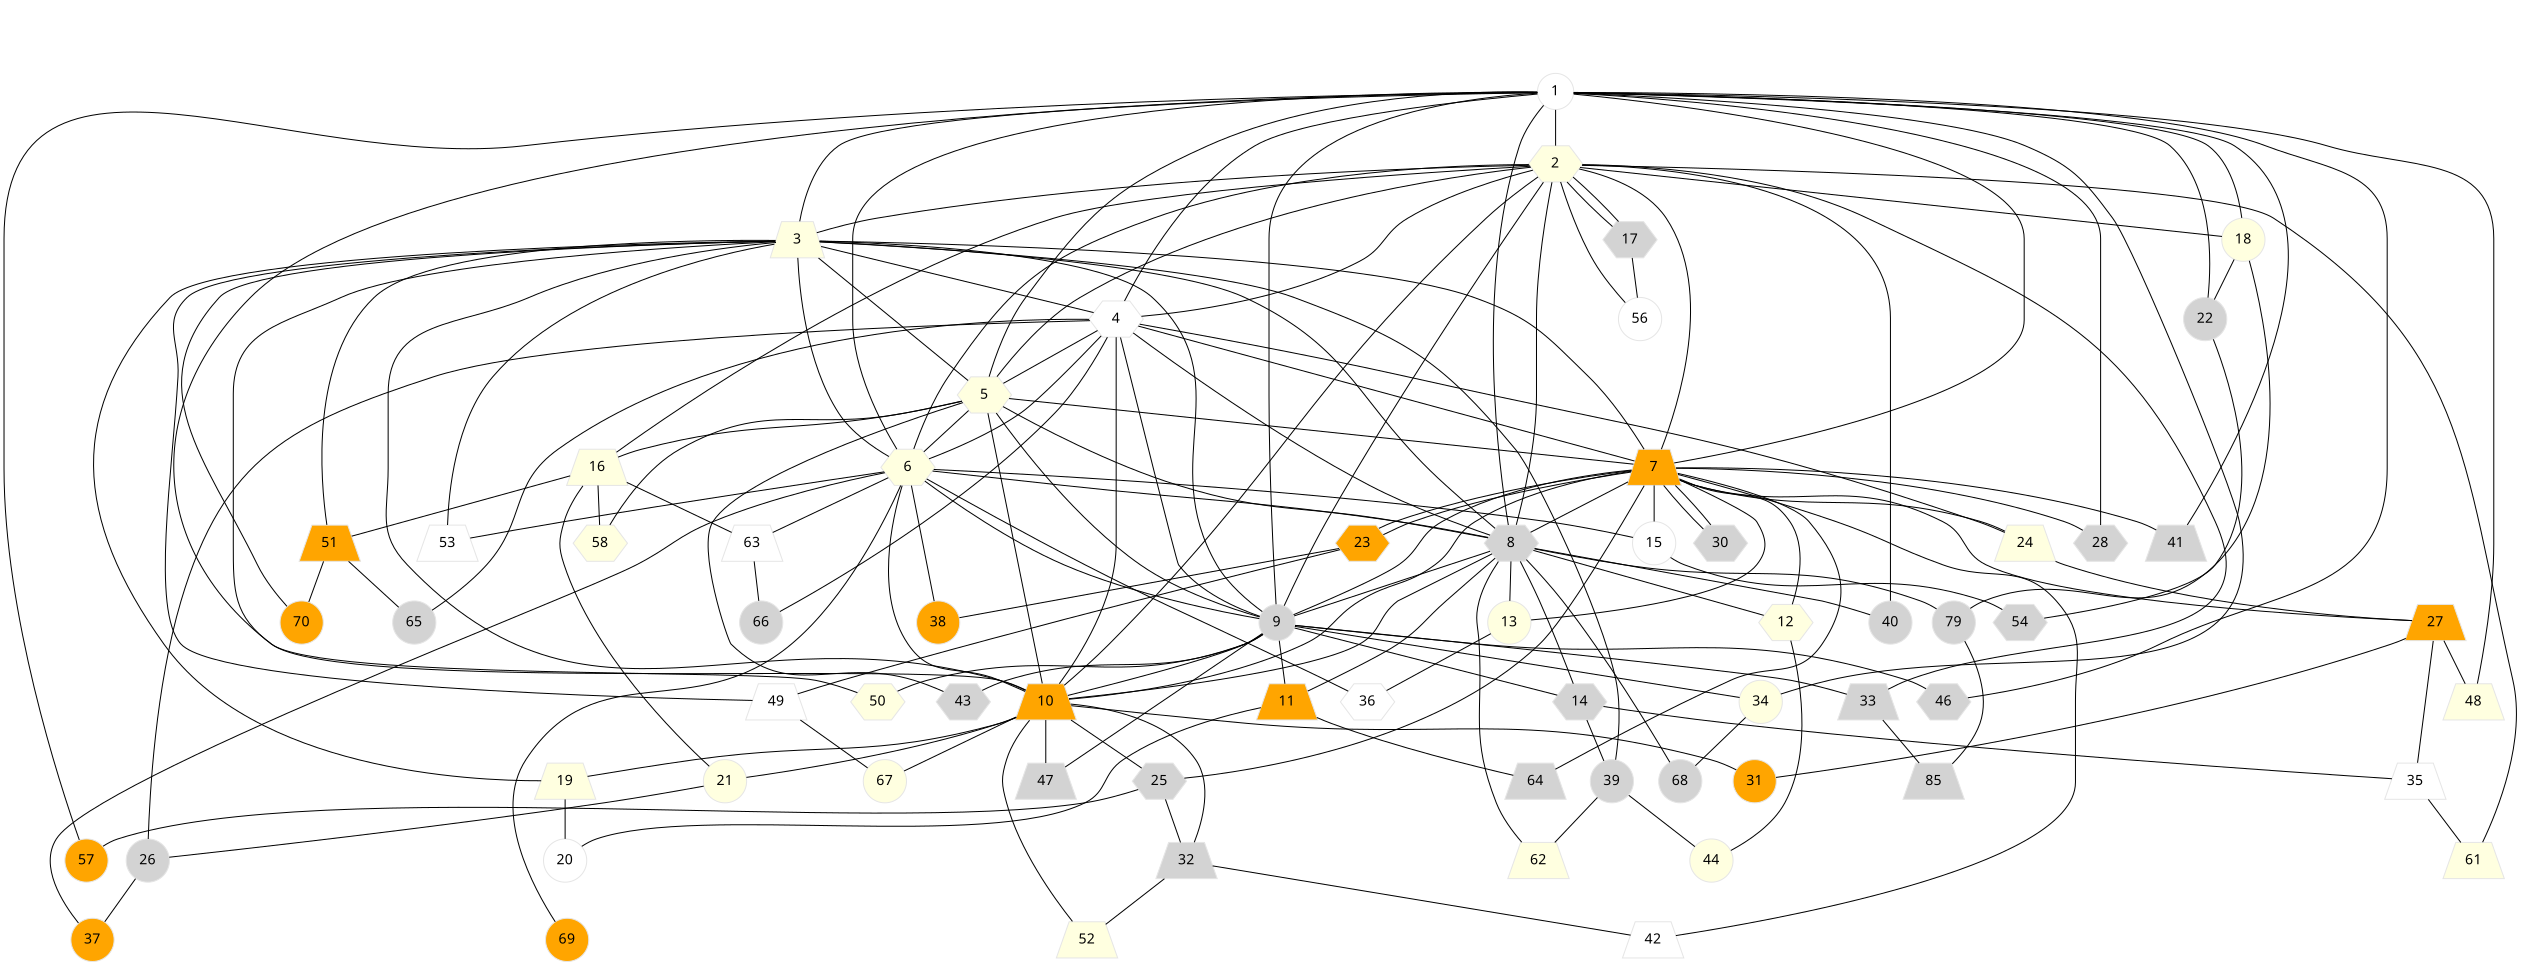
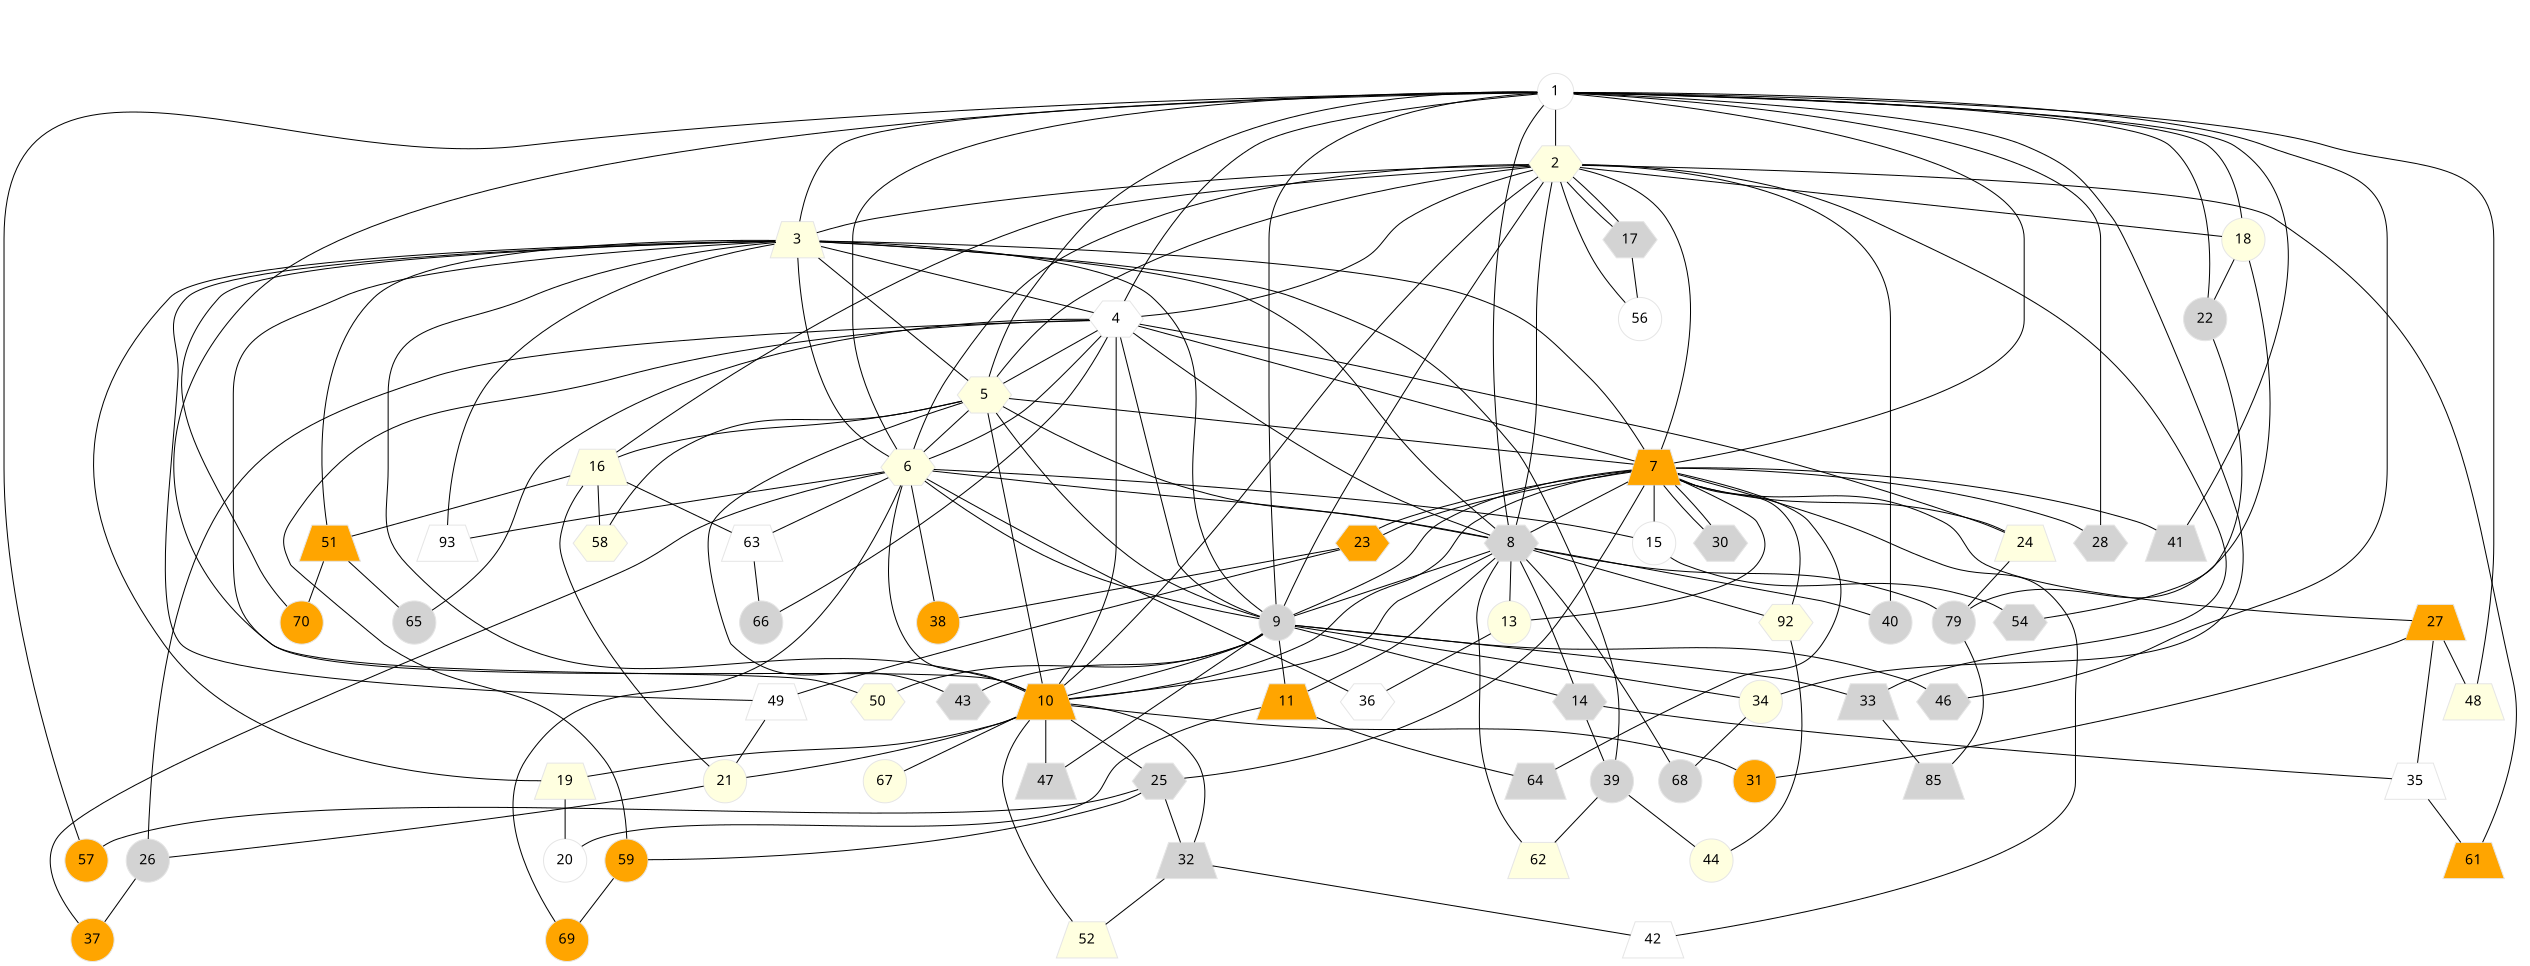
  graph {
    fontname="Noto Sans"
    node [color=gray90 fillcolor=lightgrey fontname="Noto Sans" shape=circle style=filled]
    edge [fontname="Noto Sans"]
    1 [fillcolor=white]
    2 [fillcolor=lightyellow shape=hexagon]
    3 [fillcolor=lightyellow shape=trapezium]
    4 [fillcolor=white shape=hexagon]
    5 [fillcolor=lightyellow shape=hexagon]
    6 [fillcolor=lightyellow shape=hexagon]
    7 [fillcolor=orange shape=trapezium]
    8 [shape=hexagon]
    9
    10 [fillcolor=orange shape=trapezium]
    18 [fillcolor=lightyellow]
    22
    28 [shape=hexagon]
    34 [fillcolor=lightyellow]
    41 [shape=trapezium]
    46 [shape=hexagon]
    48 [fillcolor=lightyellow shape=trapezium]
    57 [fillcolor=orange]
    16 [fillcolor=lightyellow shape=trapezium]
    17 [shape=hexagon]
    33 [shape=trapezium]
    40
    56 [fillcolor=white]
-   61 [fillcolor=lightyellow shape=trapezium]
+   61 [fillcolor=orange shape=trapezium]
    19 [fillcolor=lightyellow shape=trapezium]
    39
    49 [fillcolor=white shape=trapezium]
    50 [fillcolor=lightyellow shape=hexagon]
    51 [fillcolor=orange shape=trapezium]
-   53 [fillcolor=white shape=trapezium]
+   53 [fillcolor=white shape=trapezium label=93]
    n31 [fillcolor=orange label=70]
    24 [fillcolor=lightyellow shape=trapezium]
    26
+   59 [fillcolor=orange]
    65
    66
    43 [shape=hexagon]
    58 [fillcolor=lightyellow shape=hexagon]
    15 [fillcolor=white]
    36 [fillcolor=white shape=hexagon]
    37 [fillcolor=orange]
    38 [fillcolor=orange]
    63 [fillcolor=white shape=trapezium]
    69 [fillcolor=orange]
-   12 [fillcolor=lightyellow shape=hexagon]
+   12 [fillcolor=lightyellow shape=hexagon label=92]
    13 [fillcolor=lightyellow]
    23 [fillcolor=orange shape=hexagon]
    25 [shape=hexagon]
    27 [fillcolor=orange shape=trapezium]
    30 [shape=hexagon]
    42 [fillcolor=white shape=trapezium]
    64 [shape=trapezium]
    11 [fillcolor=orange shape=trapezium]
    14 [shape=hexagon]
    n55 [label=79]
    62 [fillcolor=lightyellow shape=trapezium]
    68
    47 [shape=trapezium]
    21 [fillcolor=lightyellow]
    31 [fillcolor=orange]
    32 [shape=trapezium]
    52 [fillcolor=lightyellow shape=trapezium]
    67 [fillcolor=lightyellow]
    54 [shape=hexagon]
    n65 [label=85 shape=trapezium]
    20 [fillcolor=white]
    44 [fillcolor=lightyellow]
    35 [fillcolor=white shape=trapezium]
    1 -- 2
    1 -- 3
    1 -- 4
    1 -- 5
    1 -- 6
    1 -- 7
    1 -- 8
    1 -- 9
    1 -- 10
    1 -- 18
    1 -- 22
    1 -- 28
    1 -- 34
    1 -- 41
    1 -- 46
    1 -- 48
    1 -- 57
    2 -- 3
    2 -- 4
    2 -- 5
    2 -- 6
    2 -- 7
    2 -- 8
    2 -- 9
    2 -- 10
    2 -- 18
    2 -- 16
    2 -- 17
    2 -- 17
    2 -- 33
    2 -- 40
    2 -- 56
    2 -- 61
    3 -- 4
    3 -- 5
    3 -- 6
    3 -- 7
    3 -- 8
    3 -- 9
    3 -- 10
    3 -- 19
    3 -- 39
    3 -- 49
    3 -- 50
    3 -- 51
    3 -- 53
    3 -- n31
    4 -- 5
    4 -- 6
    4 -- 7
    4 -- 8
    4 -- 9
    4 -- 10
    4 -- 24
    4 -- 26
+   4 -- 59
    4 -- 65
    4 -- 66
    5 -- 6
    5 -- 7
    5 -- 8
    5 -- 9
    5 -- 10
    5 -- 16
    5 -- 43
    5 -- 58
    6 -- 8
    6 -- 9
    6 -- 10
    6 -- 53
    6 -- 15
    6 -- 36
    6 -- 37
    6 -- 38
    6 -- 63
    6 -- 69
    7 -- 8
    7 -- 9
    7 -- 10
    7 -- 28
    7 -- 41
    7 -- 24
    7 -- 15
    7 -- 12
    7 -- 13
    7 -- 23
    7 -- 23
    7 -- 25
    7 -- 27
    7 -- 30
    7 -- 30
    7 -- 42
    7 -- 64
    8 -- 9
    8 -- 10
    8 -- 40
    8 -- 12
    8 -- 13
    8 -- 11
    8 -- 14
    8 -- n55
    8 -- 62
    8 -- 68
    9 -- 10
    9 -- 34
    9 -- 46
    9 -- 33
    9 -- 50
    9 -- 43
    9 -- 11
    9 -- 14
    9 -- 47
    10 -- 19
    10 -- 25
    10 -- 47
    10 -- 21
    10 -- 31
    10 -- 32
    10 -- 52
    10 -- 67
    18 -- 22
    18 -- n55
    22 -- 54
    34 -- 68
    16 -- 51
    16 -- 58
    16 -- 63
    16 -- 21
    17 -- 56
    33 -- n65
    19 -- 20
    39 -- 62
    39 -- 44
-   49 -- 67
+   49 -- 21
    51 -- n31
    51 -- 65
-   24 -- 27
+   24 -- n55
    26 -- 37
+   59 -- 69
    15 -- 54
    63 -- 66
    12 -- 44
    13 -- 36
    23 -- 49
    23 -- 38
    25 -- 57
+   25 -- 59
    25 -- 32
    27 -- 48
    27 -- 31
    27 -- 35
    11 -- 64
    11 -- 20
    14 -- 39
    14 -- 35
    n55 -- n65
    21 -- 26
    32 -- 42
    32 -- 52
    35 -- 61
  }
